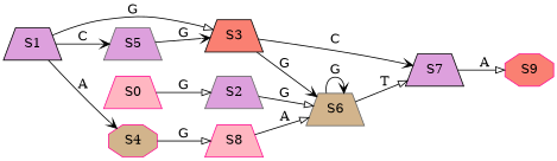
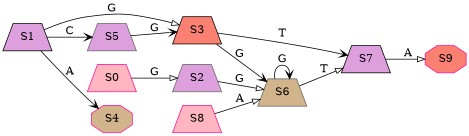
  strict digraph {
    rankdir=LR
    node [color=deeppink fillcolor=plum shape=trapezium style=filled]
    edge [arrowhead=onormal]
    S0 [fillcolor=lightpink]
    S2 [color=gray40]
    S1 [color=black]
    S3 [color=black fillcolor=salmon]
    S4 [fillcolor=tan shape=octagon]
    S5 [color=gray40]
    S6 [color=gray40 fillcolor=tan]
    S7 [color=black]
    S8 [fillcolor=lightpink]
    S9 [fillcolor=salmon shape=octagon]
    S0 -> S2 [label=G]
    S2 -> S6 [label=G]
    S1 -> S3 [label=G]
    S1 -> S4 [arrowhead=vee label=A]
    S1 -> S5 [arrowhead=vee label=C]
    S3 -> S6 [arrowhead=vee label=G]
-   S3 -> S7 [arrowhead=vee label=C]
-   S4 -> S8 [label=G]
+   S3 -> S7 [arrowhead=vee label=T]
    S5 -> S3 [arrowhead=vee label=G]
    S6 -> S6 [arrowhead=vee label=G]
    S6 -> S7 [label=T]
    S7 -> S9 [label=A]
    S8 -> S6 [label=A]
  }
